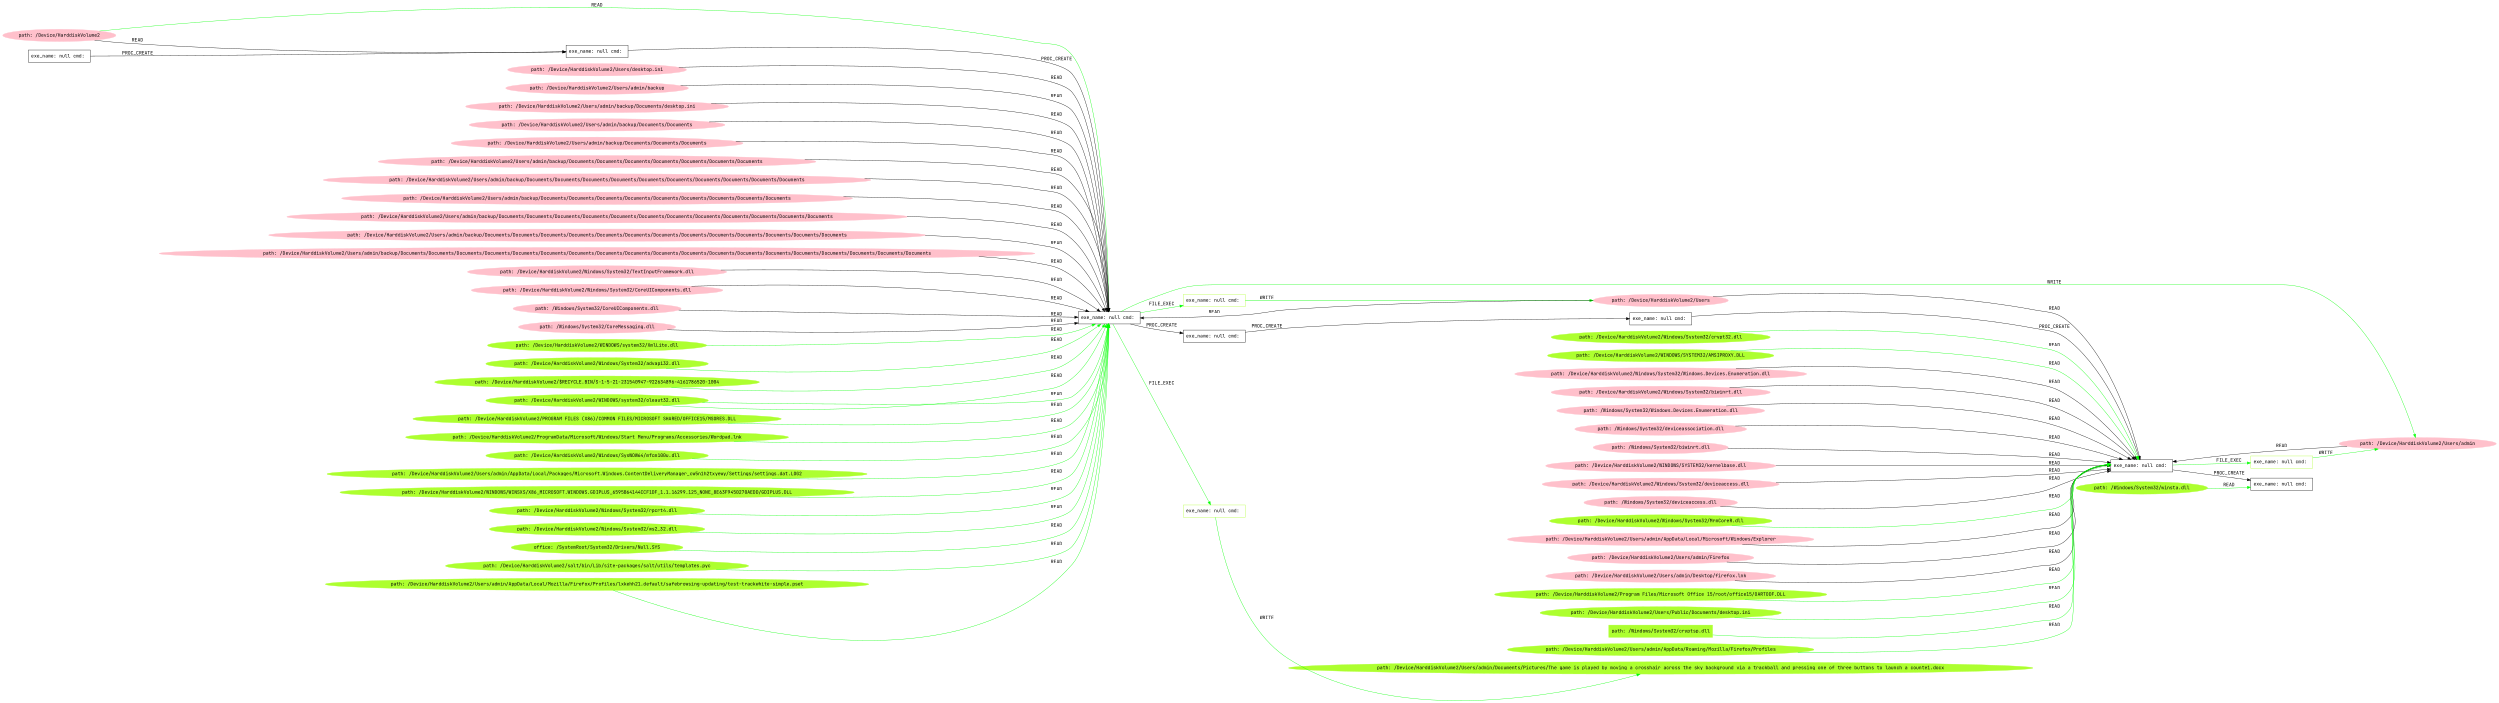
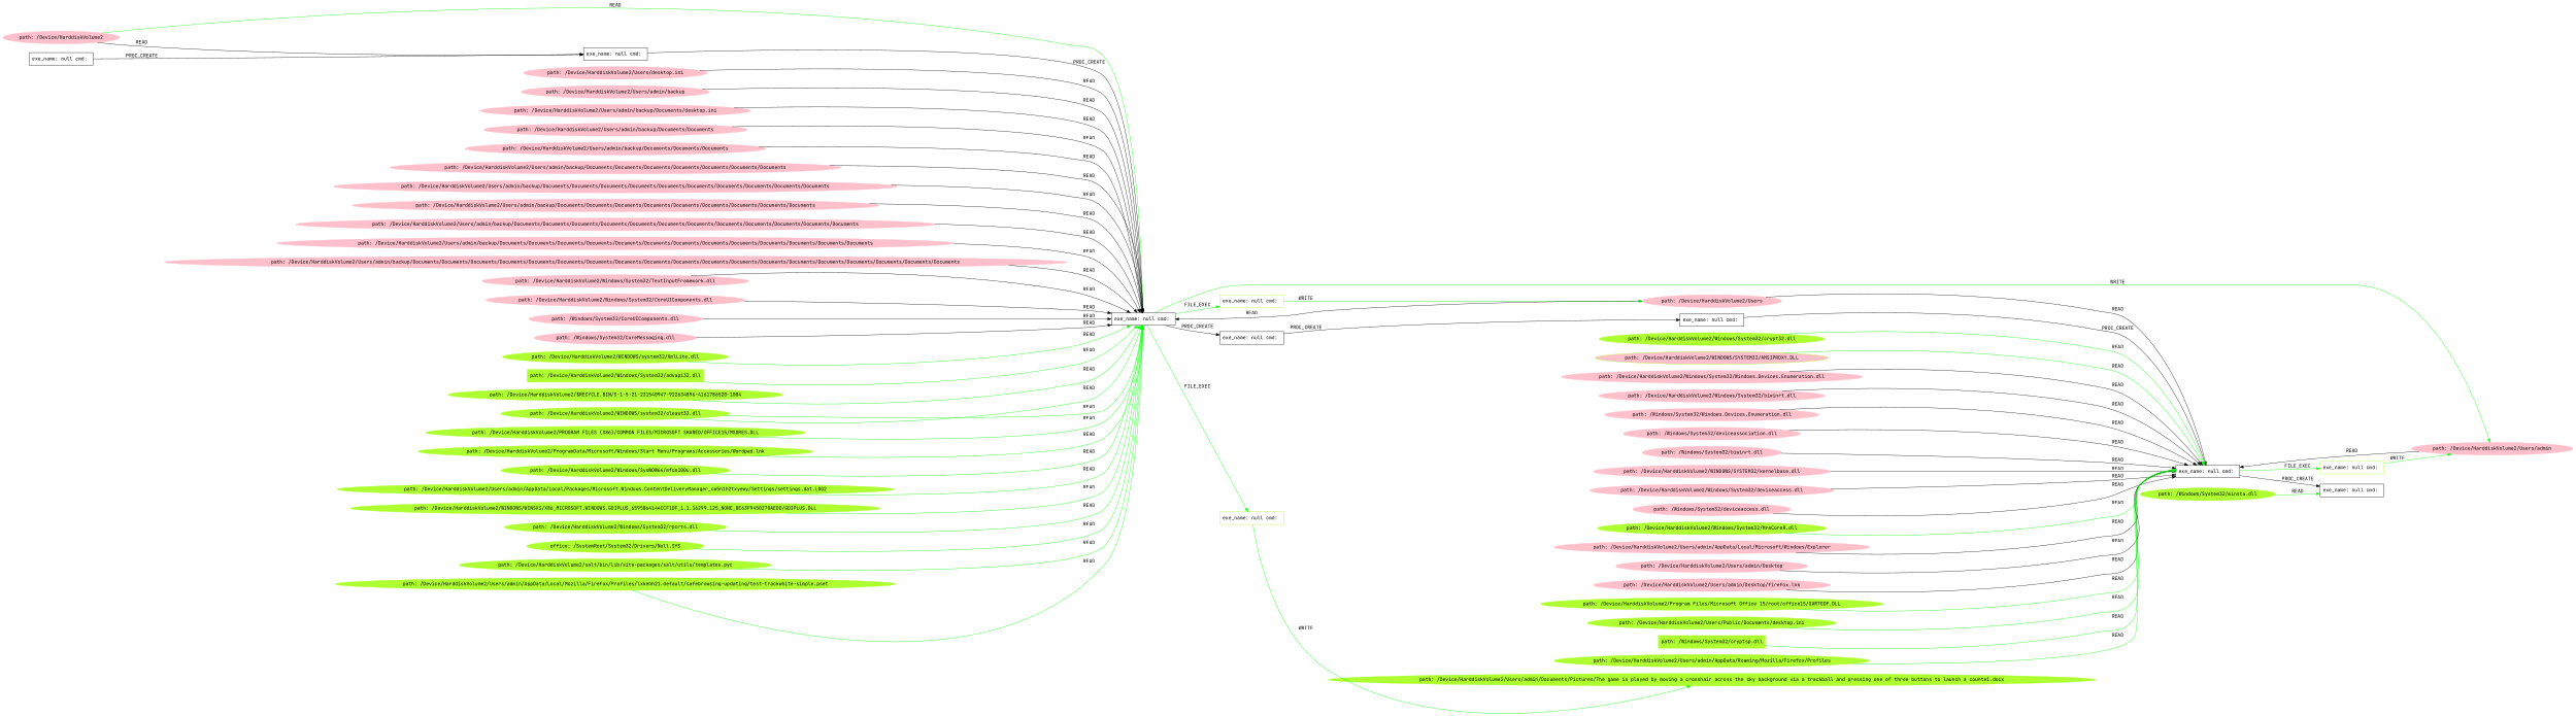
  digraph {
    fontname="JetBrains Mono"
    rankdir=LR
    node [color=pink fontname="JetBrains Mono" shape=oval style=filled]
    edge [color=black fontname="JetBrains Mono"]
    n1 [color=black label="exe_name: null cmd: " shape=box style=solid]
    n2 [color=greenyellow label="exe_name: null cmd: " shape=box style=solid]
    n3 [color=greenyellow label="exe_name: null cmd: " shape=box style=solid]
    n4 [color=black label="exe_name: null cmd: " shape=box style=solid]
    n5 [label="path: /Device/HarddiskVolume2/Users/admin"]
    n6 [label="path: /Device/HarddiskVolume2/Users"]
    n7 [color=greenyellow label="path: /Device/HarddiskVolume2/Users/admin/Documents/Pictures/The game is played by moving a crosshair across the sky background via a trackball and pressing one of three buttons to launch a counte1.docx"]
    n8 [color=black label="exe_name: null cmd: " shape=box style=solid]
    n9 [color=black label="exe_name: null cmd: " shape=box style=solid]
    n10 [color=greenyellow label="exe_name: null cmd: " shape=box style=solid]
    n11 [color=black label="exe_name: null cmd: " shape=box style=solid]
    n12 [label="path: /Device/HarddiskVolume2"]
    n13 [color=black label="exe_name: null cmd: " shape=box style=solid]
    n14 [color=black label="exe_name: null cmd: " shape=box style=solid]
    n15 [label="path: /Device/HarddiskVolume2/Users/desktop.ini"]
    n16 [label="path: /Device/HarddiskVolume2/Users/admin/backup"]
    n17 [label="path: /Device/HarddiskVolume2/Users/admin/backup/Documents/desktop.ini"]
    n18 [label="path: /Device/HarddiskVolume2/Users/admin/backup/Documents/Documents"]
    n19 [label="path: /Device/HarddiskVolume2/Users/admin/backup/Documents/Documents/Documents"]
    n20 [label="path: /Device/HarddiskVolume2/Users/admin/backup/Documents/Documents/Documents/Documents/Documents/Documents/Documents"]
    n21 [label="path: /Device/HarddiskVolume2/Users/admin/backup/Documents/Documents/Documents/Documents/Documents/Documents/Documents/Documents/Documents/Documents"]
    n22 [label="path: /Device/HarddiskVolume2/Users/admin/backup/Documents/Documents/Documents/Documents/Documents/Documents/Documents/Documents/Documents"]
    n23 [label="path: /Device/HarddiskVolume2/Users/admin/backup/Documents/Documents/Documents/Documents/Documents/Documents/Documents/Documents/Documents/Documents/Documents/Documents"]
    n24 [label="path: /Device/HarddiskVolume2/Users/admin/backup/Documents/Documents/Documents/Documents/Documents/Documents/Documents/Documents/Documents/Documents/Documents/Documents/Documents"]
    n25 [label="path: /Device/HarddiskVolume2/Users/admin/backup/Documents/Documents/Documents/Documents/Documents/Documents/Documents/Documents/Documents/Documents/Documents/Documents/Documents/Documents/Documents/Documents/Documents/Documents/Documents"]
    n26 [label="path: /Device/HarddiskVolume2/Windows/System32/TextInputFramework.dll"]
    n27 [label="path: /Device/HarddiskVolume2/Windows/System32/CoreUIComponents.dll"]
    n28 [label="path: /Windows/System32/CoreUIComponents.dll"]
    n29 [label="path: /Windows/System32/CoreMessaging.dll"]
    n30 [color=greenyellow label="path: /Device/HarddiskVolume2/Windows/System32/crypt32.dll"]
-   n31 [color=greenyellow label="path: /Device/HarddiskVolume2/WINDOWS/SYSTEM32/AMSIPROXY.DLL"]
+   n31 [color=greenyellow label="path: /Device/HarddiskVolume2/WINDOWS/SYSTEM32/AMSIPROXY.DLL" fillcolor=pink]
    n32 [label="path: /Device/HarddiskVolume2/Windows/System32/Windows.Devices.Enumeration.dll"]
    n33 [label="path: /Device/HarddiskVolume2/Windows/System32/biwinrt.dll"]
    n34 [label="path: /Windows/System32/Windows.Devices.Enumeration.dll"]
    n35 [label="path: /Windows/System32/deviceassociation.dll"]
    n36 [label="path: /Windows/System32/biwinrt.dll"]
    n37 [label="path: /Device/HarddiskVolume2/WINDOWS/SYSTEM32/kernelbase.dll"]
    n38 [label="path: /Device/HarddiskVolume2/Windows/System32/deviceaccess.dll"]
    n39 [label="path: /Windows/System32/deviceaccess.dll"]
    n40 [color=greenyellow label="path: /Device/HarddiskVolume2/WINDOWS/system32/XmlLite.dll"]
-   n41 [color=greenyellow label="path: /Device/HarddiskVolume2/Windows/System32/advapi32.dll"]
+   n41 [color=greenyellow label="path: /Device/HarddiskVolume2/Windows/System32/advapi32.dll" shape=box]
    n42 [color=greenyellow label="path: /Device/HarddiskVolume2/$RECYCLE.BIN/S-1-5-21-231540947-922634896-4161786520-1004"]
    n43 [color=greenyellow label="path: /Device/HarddiskVolume2/WINDOWS/system32/oleaut32.dll"]
    n44 [color=greenyellow label="path: /Device/HarddiskVolume2/Windows/System32/MrmCoreR.dll"]
    n45 [color=greenyellow label="path: /Device/HarddiskVolume2/PROGRAM FILES (X86)/COMMON FILES/MICROSOFT SHARED/OFFICE15/MSORES.DLL"]
    n46 [label="path: /Device/HarddiskVolume2/Users/admin/AppData/Local/Microsoft/Windows/Explorer"]
-   n47 [label="path: /Device/HarddiskVolume2/Users/admin/Firefox"]
+   n47 [label="path: /Device/HarddiskVolume2/Users/admin/Desktop"]
    n48 [label="path: /Device/HarddiskVolume2/Users/admin/Desktop/firefox.lnk"]
    n49 [color=greenyellow label="path: /Device/HarddiskVolume2/ProgramData/Microsoft/Windows/Start Menu/Programs/Accessories/Wordpad.lnk"]
    n50 [color=greenyellow label="path: /Device/HarddiskVolume2/Windows/SysWOW64/mfcm100u.dll"]
    n51 [color=greenyellow label="path: /Device/HarddiskVolume2/Program Files/Microsoft Office 15/root/office15/OARTODF.DLL"]
    n52 [color=greenyellow label="path: /Device/HarddiskVolume2/Users/admin/AppData/Local/Packages/Microsoft.Windows.ContentDeliveryManager_cw5n1h2txyewy/Settings/settings.dat.LOG2"]
    n53 [color=greenyellow label="path: /Device/HarddiskVolume2/WINDOWS/WINSXS/X86_MICROSOFT.WINDOWS.GDIPLUS_6595B64144CCF1DF_1.1.16299.125_NONE_8E63F9450270AEDD/GDIPLUS.DLL"]
    n54 [color=greenyellow label="path: /Device/HarddiskVolume2/Users/Public/Documents/desktop.ini"]
    n55 [color=greenyellow label="path: /Device/HarddiskVolume2/Windows/System32/rpcrt4.dll"]
-   n56 [color=greenyellow label="path: /Device/HarddiskVolume2/Windows/System32/ws2_32.dll"]
    n57 [color=greenyellow label="path: /Windows/System32/cryptsp.dll" shape=box]
    n58 [color=greenyellow label="path: /Windows/System32/winsta.dll"]
    n59 [color=greenyellow label="office: /SystemRoot/System32/Drivers/Null.SYS"]
    n60 [color=greenyellow label="path: /Device/HarddiskVolume2/salt/bin/Lib/site-packages/salt/utils/templates.pyc"]
    n61 [color=greenyellow label="path: /Device/HarddiskVolume2/Users/admin/AppData/Local/Mozilla/Firefox/Profiles/lxkehh21.default/safebrowsing-updating/test-trackwhite-simple.pset"]
    n62 [color=greenyellow label="path: /Device/HarddiskVolume2/Users/admin/AppData/Roaming/Mozilla/Firefox/Profiles"]
    n1 -> n2 [color=green label=FILE_EXEC]
    n1 -> n3 [color=green label=FILE_EXEC]
    n1 -> n4 [label=PROC_CREATE]
    n1 -> n5 [color=green label=WRITE]
    n2 -> n6 [color=green label=WRITE]
    n3 -> n7 [color=green label=WRITE]
    n4 -> n8 [label=PROC_CREATE]
    n5 -> n9 [label=READ]
    n6 -> n1 [label=READ]
    n6 -> n9 [label=READ]
    n8 -> n9 [label=PROC_CREATE]
    n9 -> n10 [color=green label=FILE_EXEC]
    n9 -> n11 [label=PROC_CREATE]
    n10 -> n5 [color=green label=WRITE]
    n12 -> n1 [color=green label=READ]
    n12 -> n13 [label=READ]
    n13 -> n1 [label=PROC_CREATE]
    n14 -> n13 [label=PROC_CREATE]
    n15 -> n1 [label=READ]
    n16 -> n1 [label=READ]
    n17 -> n1 [label=READ]
    n18 -> n1 [label=READ]
    n19 -> n1 [label=READ]
    n20 -> n1 [label=READ]
    n21 -> n1 [label=READ]
    n22 -> n1 [label=READ]
    n23 -> n1 [label=READ]
    n24 -> n1 [label=READ]
    n25 -> n1 [label=READ]
    n26 -> n1 [label=READ]
    n27 -> n1 [label=READ]
    n28 -> n1 [label=READ]
    n29 -> n1 [label=READ]
    n30 -> n9 [color=green label=READ]
    n31 -> n9 [color=green label=READ]
    n32 -> n9 [label=READ]
    n33 -> n9 [label=READ]
    n34 -> n9 [label=READ]
    n35 -> n9 [label=READ]
    n36 -> n9 [label=READ]
    n37 -> n9 [label=READ]
    n38 -> n9 [label=READ]
    n39 -> n9 [label=READ]
    n40 -> n1 [color=green label=READ]
    n41 -> n1 [color=green label=READ]
    n42 -> n1 [color=green label=READ]
    n43 -> n1 [color=green label=READ]
    n43 -> n1 [color=green label=READ]
    n44 -> n9 [color=green label=READ]
    n45 -> n1 [color=green label=READ]
    n46 -> n9 [label=READ]
    n47 -> n9 [label=READ]
    n48 -> n9 [label=READ]
    n49 -> n1 [color=green label=READ]
    n50 -> n1 [color=green label=READ]
    n51 -> n9 [color=green label=READ]
    n52 -> n1 [color=green label=READ]
    n53 -> n1 [color=green label=READ]
    n54 -> n9 [color=green label=READ]
    n55 -> n1 [color=green label=READ]
-   n56 -> n1 [color=green label=READ]
    n57 -> n9 [color=green label=READ]
    n58 -> n11 [color=green label=READ]
    n59 -> n1 [color=green label=READ]
    n60 -> n1 [color=green label=READ]
    n61 -> n1 [color=green label=READ]
    n62 -> n9 [color=green label=READ]
  }
